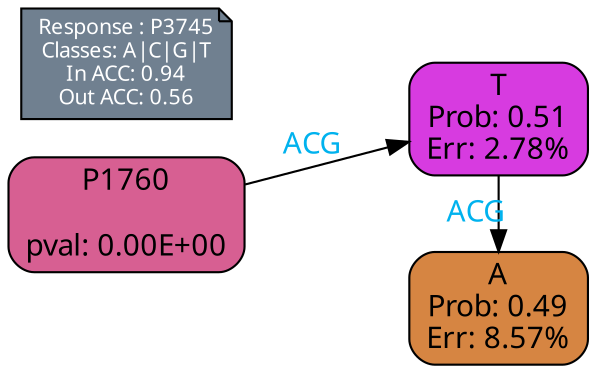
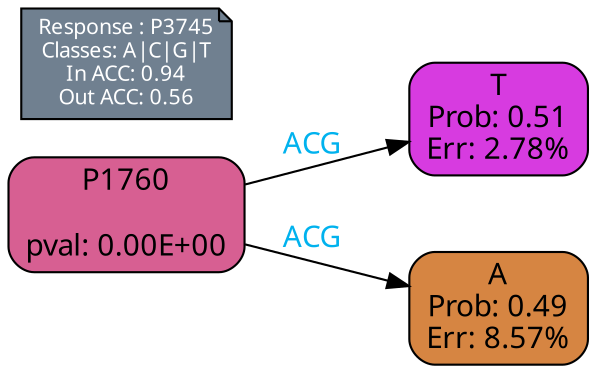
  digraph {
    fontname="Noto Sans"
    rankdir=LR
    ranksep=equally
    splines=polylines
    node [color=black fontname="Noto Sans" shape=box style="filled, rounded"]
    edge [fontcolor=deepskyblue2 fontname="Noto Sans"]
    n1 [fillcolor="#d68542" label="A\nProb: 0.49\nErr: 8.57%"]
    n2 [fillcolor="#d73be0" label="T\nProb: 0.51\nErr: 2.78%"]
    n3 [align=left fillcolor=slategray fontcolor=white fontsize=10 label="Response : P3745\nClasses: A|C|G|T\nIn ACC: 0.94\nOut ACC: 0.56\n" shape=note style=filled]
    n4 [fillcolor="#d75f92" label="P1760\n\npval: 0.00E+00"]
    subgraph sub_1 {
      rank=same
      n1
      n2
    }
    subgraph sub_2 {
      rank=same
      n3
      n4
    }
-   n2 -> n1 [label=ACG]
+   n4 -> n1 [label=ACG]
    n4 -> n2 [label=ACG]
  }
